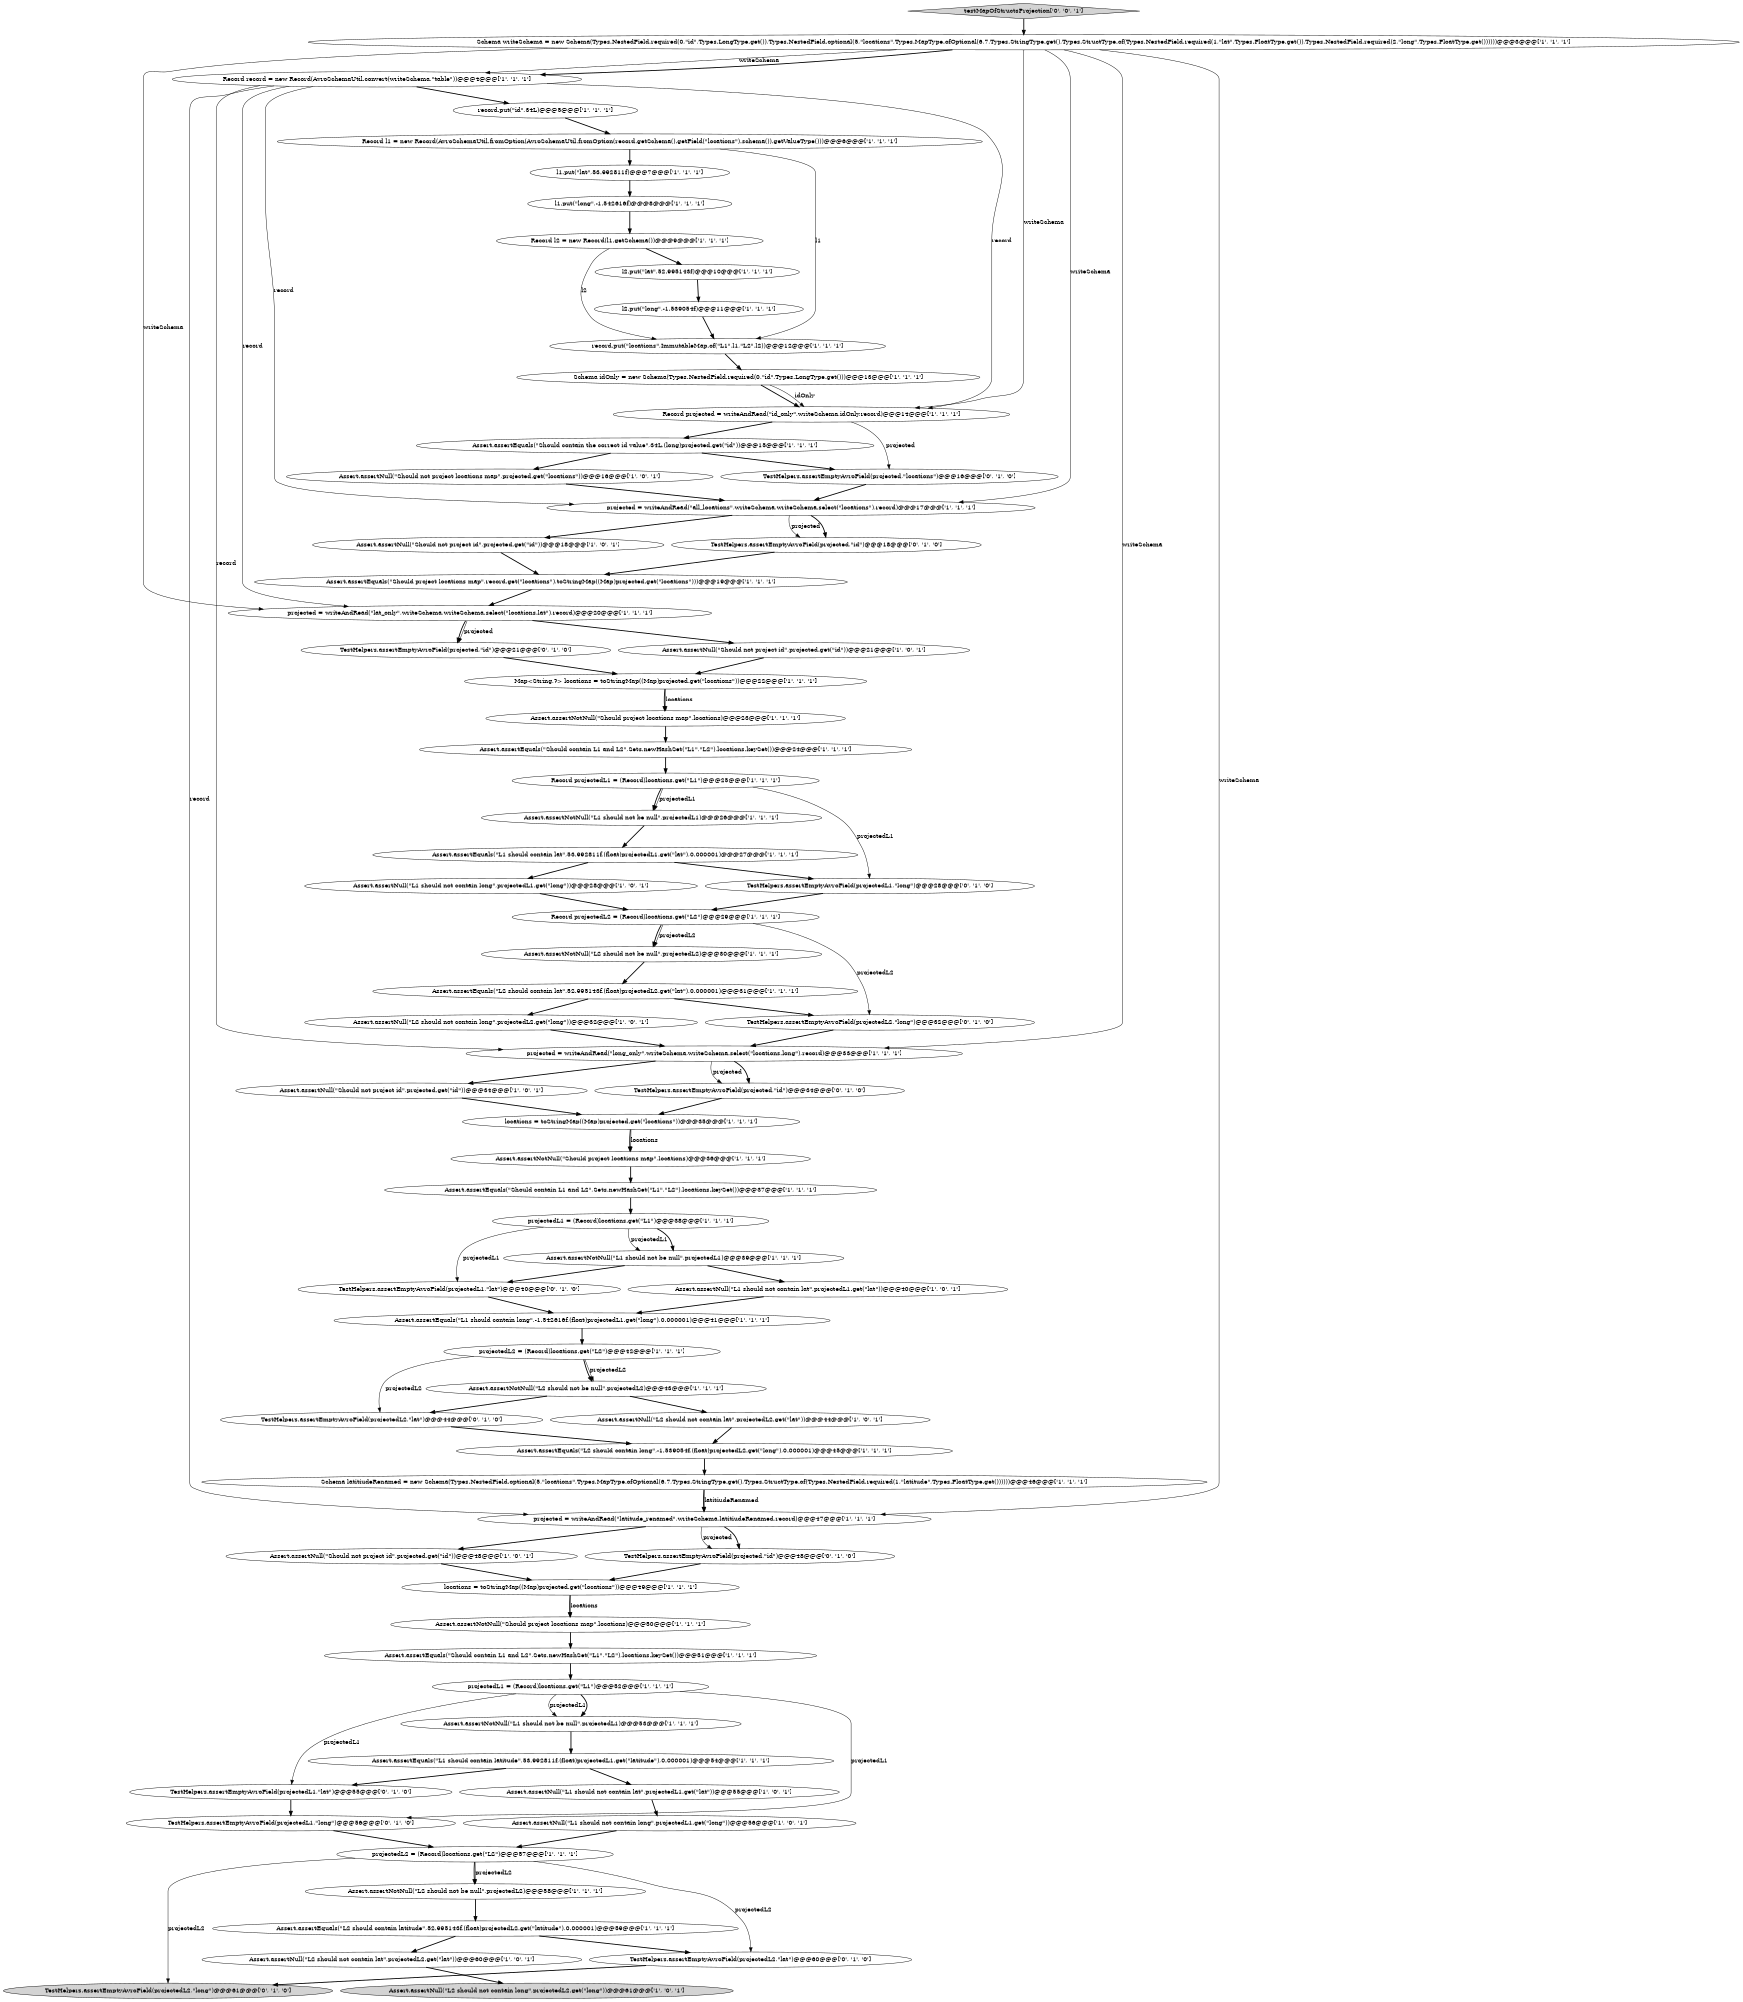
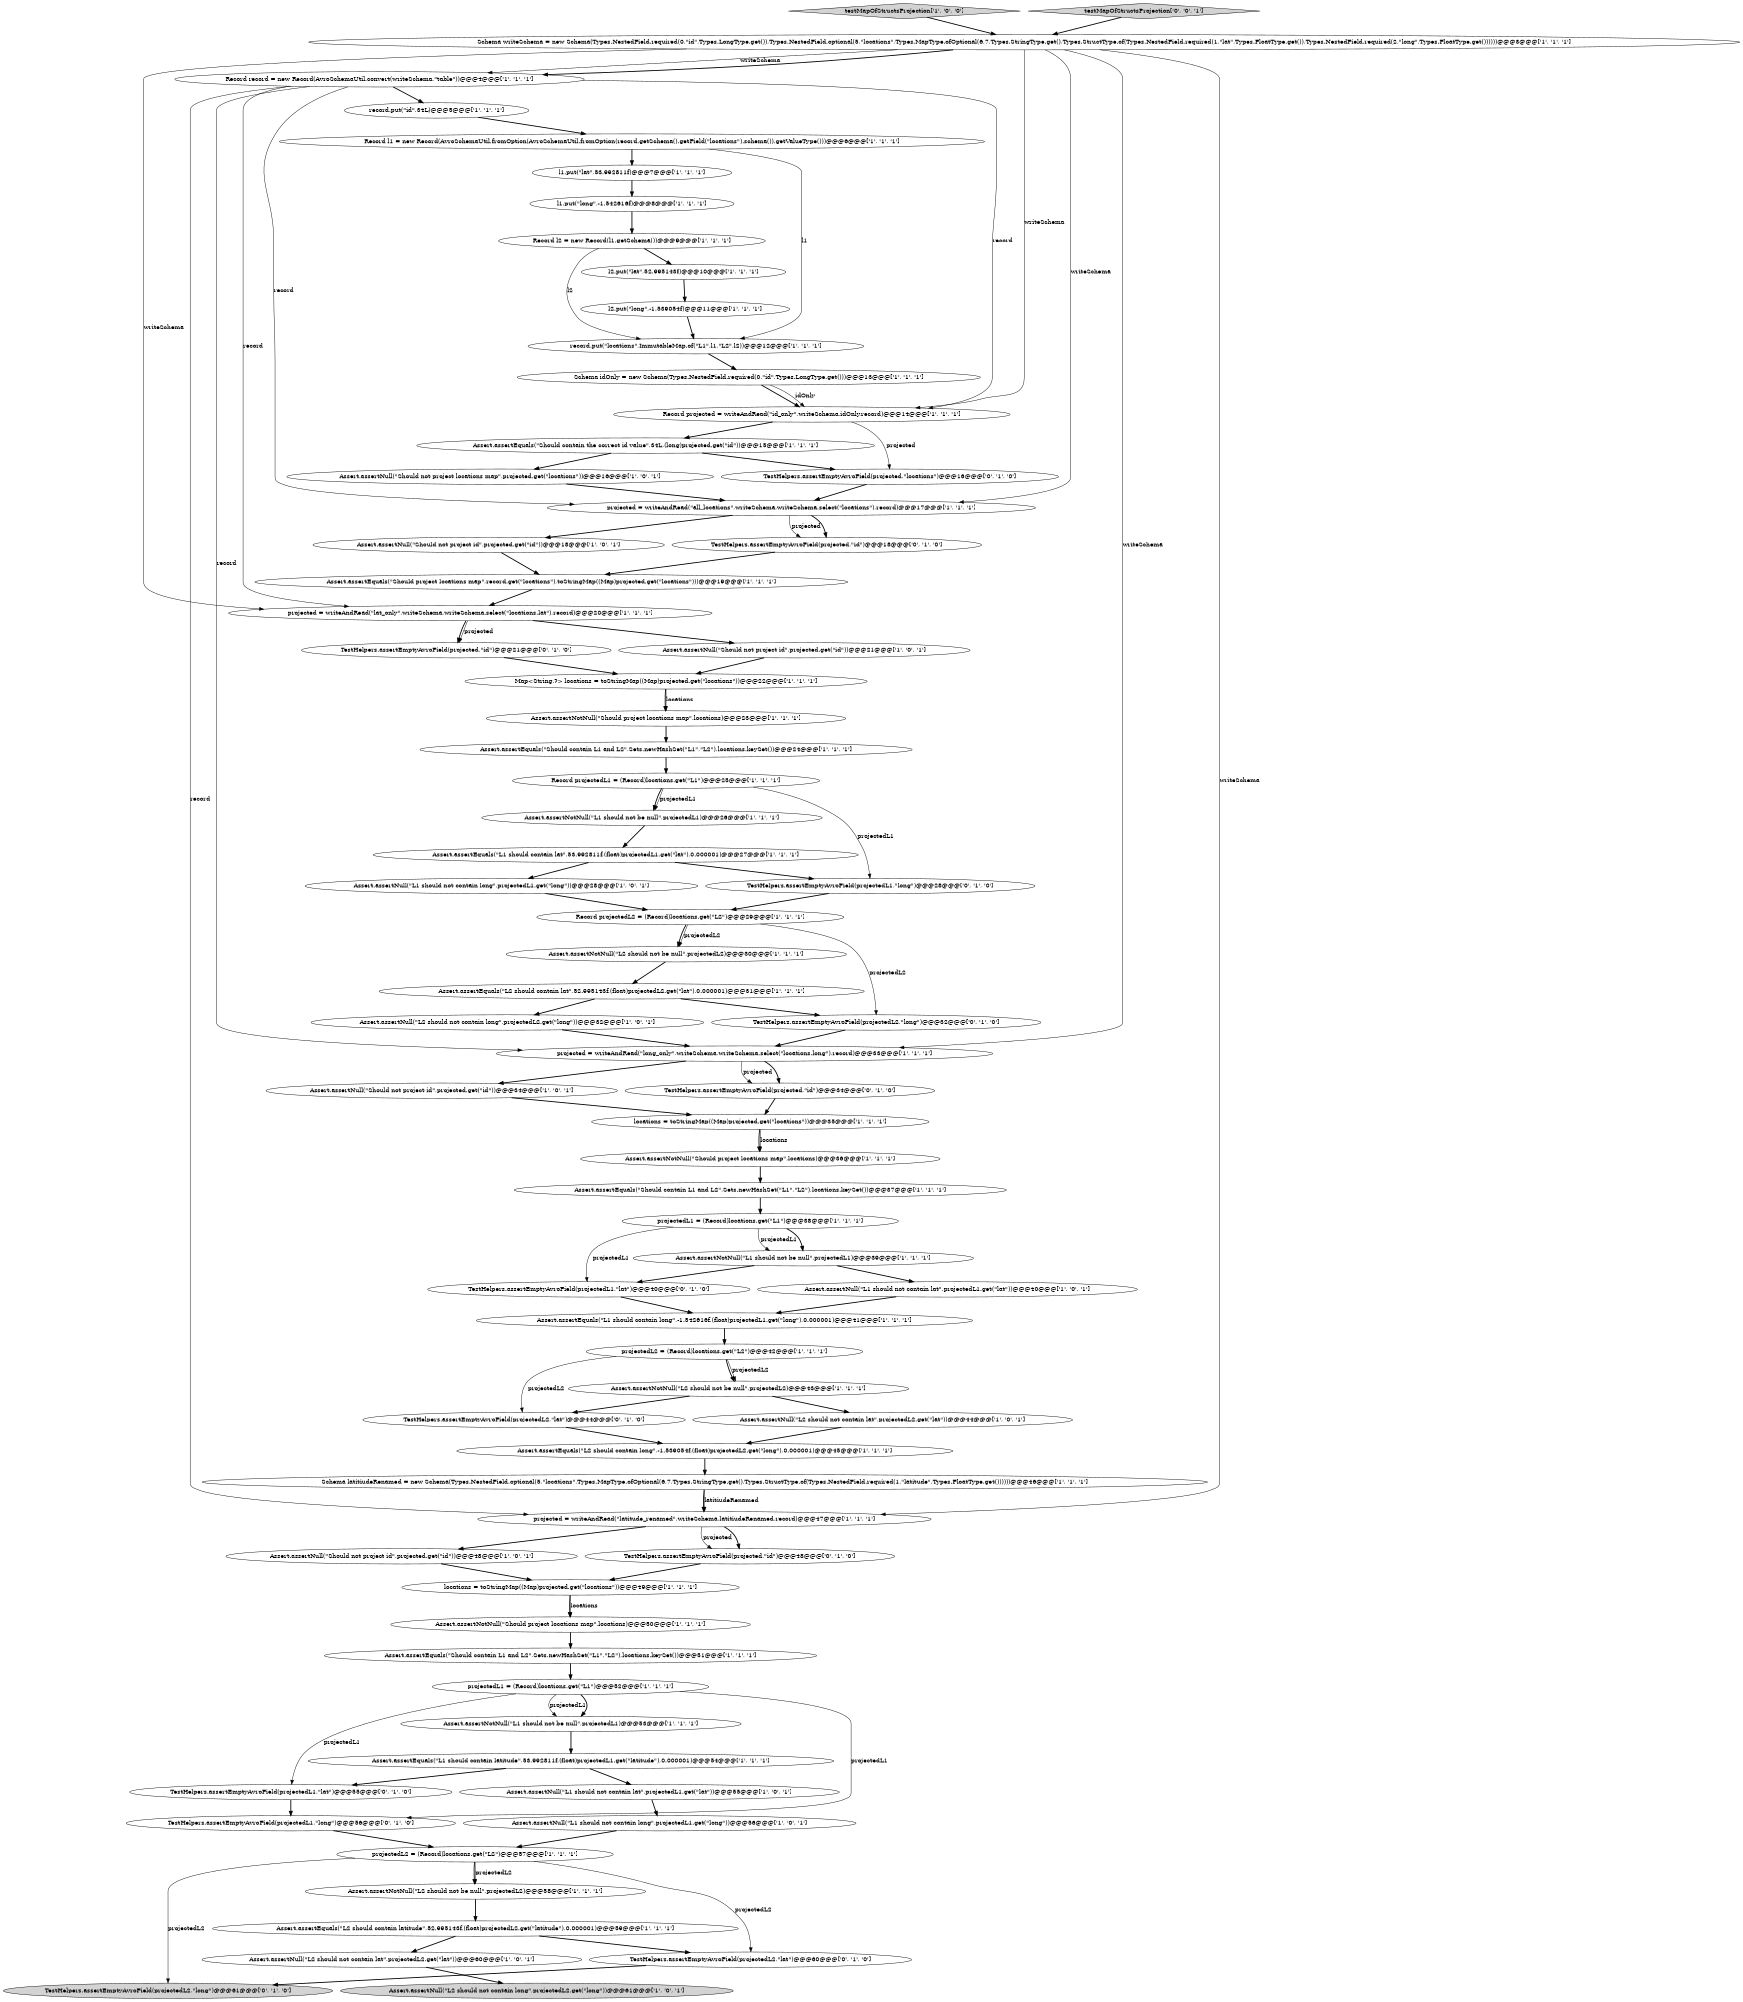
  digraph {
    node [fillcolor=white shape=ellipse style=filled]
    edge [style=bold]
    n1 [label="Assert.assertEquals(\"L2 should contain lat\",52.995143f,(float)projectedL2.get(\"lat\"),0.000001)@@@31@@@['1', '1', '1']"]
    n2 [label="TestHelpers.assertEmptyAvroField(projectedL2,\"long\")@@@32@@@['0', '1', '0']"]
    n3 [label="Assert.assertNull(\"L2 should not contain long\",projectedL2.get(\"long\"))@@@32@@@['1', '0', '1']"]
    n4 [label="projected = writeAndRead(\"long_only\",writeSchema,writeSchema.select(\"locations.long\"),record)@@@33@@@['1', '1', '1']"]
    n5 [label="Schema writeSchema = new Schema(Types.NestedField.required(0,\"id\",Types.LongType.get()),Types.NestedField.optional(5,\"locations\",Types.MapType.ofOptional(6,7,Types.StringType.get(),Types.StructType.of(Types.NestedField.required(1,\"lat\",Types.FloatType.get()),Types.NestedField.required(2,\"long\",Types.FloatType.get())))))@@@3@@@['1', '1', '1']"]
    n6 [label="projected = writeAndRead(\"all_locations\",writeSchema,writeSchema.select(\"locations\"),record)@@@17@@@['1', '1', '1']"]
    n7 [label="projected = writeAndRead(\"lat_only\",writeSchema,writeSchema.select(\"locations.lat\"),record)@@@20@@@['1', '1', '1']"]
    n8 [label="Record record = new Record(AvroSchemaUtil.convert(writeSchema,\"table\"))@@@4@@@['1', '1', '1']"]
    n9 [label="Record projected = writeAndRead(\"id_only\",writeSchema,idOnly,record)@@@14@@@['1', '1', '1']"]
    n10 [label="projected = writeAndRead(\"latitude_renamed\",writeSchema,latitiudeRenamed,record)@@@47@@@['1', '1', '1']"]
    n11 [label="TestHelpers.assertEmptyAvroField(projected,\"id\")@@@18@@@['0', '1', '0']"]
    n12 [label="Assert.assertNull(\"Should not project id\",projected.get(\"id\"))@@@18@@@['1', '0', '1']"]
    n13 [label="Assert.assertNull(\"Should not project id\",projected.get(\"id\"))@@@34@@@['1', '0', '1']"]
    n14 [label="TestHelpers.assertEmptyAvroField(projected,\"id\")@@@34@@@['0', '1', '0']"]
    n15 [label="Assert.assertNull(\"Should not project id\",projected.get(\"id\"))@@@21@@@['1', '0', '1']"]
    n16 [label="TestHelpers.assertEmptyAvroField(projected,\"id\")@@@21@@@['0', '1', '0']"]
    n17 [label="record.put(\"id\",34L)@@@5@@@['1', '1', '1']"]
    n18 [label="Assert.assertEquals(\"Should contain the correct id value\",34L,(long)projected.get(\"id\"))@@@15@@@['1', '1', '1']"]
    n19 [label="TestHelpers.assertEmptyAvroField(projected,\"locations\")@@@16@@@['0', '1', '0']"]
    n20 [label="Assert.assertNull(\"Should not project id\",projected.get(\"id\"))@@@48@@@['1', '0', '1']"]
    n21 [label="TestHelpers.assertEmptyAvroField(projected,\"id\")@@@48@@@['0', '1', '0']"]
    n22 [label="projectedL1 = (Record)locations.get(\"L1\")@@@38@@@['1', '1', '1']"]
    n23 [label="Assert.assertNotNull(\"L1 should not be null\",projectedL1)@@@39@@@['1', '1', '1']"]
    n24 [label="TestHelpers.assertEmptyAvroField(projectedL1,\"lat\")@@@40@@@['0', '1', '0']"]
    n25 [label="Assert.assertNull(\"L1 should not contain lat\",projectedL1.get(\"lat\"))@@@40@@@['1', '0', '1']"]
    n26 [label="Assert.assertEquals(\"L1 should contain long\",-1.542616f,(float)projectedL1.get(\"long\"),0.000001)@@@41@@@['1', '1', '1']"]
    n27 [label="Assert.assertEquals(\"Should contain L1 and L2\",Sets.newHashSet(\"L1\",\"L2\"),locations.keySet())@@@24@@@['1', '1', '1']"]
    n28 [label="Record projectedL1 = (Record)locations.get(\"L1\")@@@25@@@['1', '1', '1']"]
    n29 [label="Assert.assertNotNull(\"L1 should not be null\",projectedL1)@@@26@@@['1', '1', '1']"]
    n30 [label="TestHelpers.assertEmptyAvroField(projectedL1,\"long\")@@@28@@@['0', '1', '0']"]
    n31 [label="l2.put(\"lat\",52.995143f)@@@10@@@['1', '1', '1']"]
    n32 [label="l2.put(\"long\",-1.539054f)@@@11@@@['1', '1', '1']"]
    n33 [label="record.put(\"locations\",ImmutableMap.of(\"L1\",l1,\"L2\",l2))@@@12@@@['1', '1', '1']"]
    n34 [label="Assert.assertEquals(\"Should project locations map\",record.get(\"locations\"),toStringMap((Map)projected.get(\"locations\")))@@@19@@@['1', '1', '1']"]
    n35 [label="Assert.assertEquals(\"L1 should contain lat\",53.992811f,(float)projectedL1.get(\"lat\"),0.000001)@@@27@@@['1', '1', '1']"]
    n36 [label="Record projectedL2 = (Record)locations.get(\"L2\")@@@29@@@['1', '1', '1']"]
    n37 [label="Assert.assertNotNull(\"L2 should not be null\",projectedL2)@@@30@@@['1', '1', '1']"]
    n38 [label="Record l1 = new Record(AvroSchemaUtil.fromOption(AvroSchemaUtil.fromOption(record.getSchema().getField(\"locations\").schema()).getValueType()))@@@6@@@['1', '1', '1']"]
    n39 [label="l1.put(\"lat\",53.992811f)@@@7@@@['1', '1', '1']"]
    n40 [label="Schema idOnly = new Schema(Types.NestedField.required(0,\"id\",Types.LongType.get()))@@@13@@@['1', '1', '1']"]
    n41 [label="l1.put(\"long\",-1.542616f)@@@8@@@['1', '1', '1']"]
    n42 [label="projectedL2 = (Record)locations.get(\"L2\")@@@57@@@['1', '1', '1']"]
    n43 [fillcolor=lightgray label="TestHelpers.assertEmptyAvroField(projectedL2,\"long\")@@@61@@@['0', '1', '0']"]
    n44 [label="Assert.assertNotNull(\"L2 should not be null\",projectedL2)@@@58@@@['1', '1', '1']"]
    n45 [label="TestHelpers.assertEmptyAvroField(projectedL2,\"lat\")@@@60@@@['0', '1', '0']"]
    n46 [label="Assert.assertEquals(\"L2 should contain latitude\",52.995143f,(float)projectedL2.get(\"latitude\"),0.000001)@@@59@@@['1', '1', '1']"]
    n47 [label="locations = toStringMap((Map)projected.get(\"locations\"))@@@35@@@['1', '1', '1']"]
    n48 [label="Assert.assertNotNull(\"Should project locations map\",locations)@@@36@@@['1', '1', '1']"]
    n49 [label="projectedL1 = (Record)locations.get(\"L1\")@@@52@@@['1', '1', '1']"]
    n50 [label="TestHelpers.assertEmptyAvroField(projectedL1,\"lat\")@@@55@@@['0', '1', '0']"]
    n51 [label="TestHelpers.assertEmptyAvroField(projectedL1,\"long\")@@@56@@@['0', '1', '0']"]
    n52 [label="Assert.assertNotNull(\"L1 should not be null\",projectedL1)@@@53@@@['1', '1', '1']"]
    n53 [label="Assert.assertEquals(\"L1 should contain latitude\",53.992811f,(float)projectedL1.get(\"latitude\"),0.000001)@@@54@@@['1', '1', '1']"]
    n54 [label="Assert.assertNull(\"L2 should not contain lat\",projectedL2.get(\"lat\"))@@@60@@@['1', '0', '1']"]
    n55 [fillcolor=lightgray label="Assert.assertNull(\"L2 should not contain long\",projectedL2.get(\"long\"))@@@61@@@['1', '0', '1']"]
    n56 [label="Assert.assertNull(\"L1 should not contain long\",projectedL1.get(\"long\"))@@@56@@@['1', '0', '1']"]
    n57 [label="Assert.assertNull(\"Should not project locations map\",projected.get(\"locations\"))@@@16@@@['1', '0', '1']"]
+   n58 [fillcolor=lightgray label="testMapOfStructsProjection['1', '0', '0']" shape=diamond]
    n59 [label="TestHelpers.assertEmptyAvroField(projectedL2,\"lat\")@@@44@@@['0', '1', '0']"]
    n60 [label="Assert.assertEquals(\"L2 should contain long\",-1.539054f,(float)projectedL2.get(\"long\"),0.000001)@@@45@@@['1', '1', '1']"]
    n61 [label="Schema latitiudeRenamed = new Schema(Types.NestedField.optional(5,\"locations\",Types.MapType.ofOptional(6,7,Types.StringType.get(),Types.StructType.of(Types.NestedField.required(1,\"latitude\",Types.FloatType.get())))))@@@46@@@['1', '1', '1']"]
    n62 [label="Assert.assertNull(\"L1 should not contain long\",projectedL1.get(\"long\"))@@@28@@@['1', '0', '1']"]
    n63 [label="Assert.assertEquals(\"Should contain L1 and L2\",Sets.newHashSet(\"L1\",\"L2\"),locations.keySet())@@@37@@@['1', '1', '1']"]
    n64 [label="Map<String,?> locations = toStringMap((Map)projected.get(\"locations\"))@@@22@@@['1', '1', '1']"]
    n65 [label="Assert.assertNotNull(\"Should project locations map\",locations)@@@23@@@['1', '1', '1']"]
    n66 [label="Record l2 = new Record(l1.getSchema())@@@9@@@['1', '1', '1']"]
    n67 [label="locations = toStringMap((Map)projected.get(\"locations\"))@@@49@@@['1', '1', '1']"]
    n68 [label="Assert.assertNotNull(\"Should project locations map\",locations)@@@50@@@['1', '1', '1']"]
    n69 [label="Assert.assertEquals(\"Should contain L1 and L2\",Sets.newHashSet(\"L1\",\"L2\"),locations.keySet())@@@51@@@['1', '1', '1']"]
    n70 [label="Assert.assertNotNull(\"L2 should not be null\",projectedL2)@@@43@@@['1', '1', '1']"]
    n71 [label="Assert.assertNull(\"L2 should not contain lat\",projectedL2.get(\"lat\"))@@@44@@@['1', '0', '1']"]
    n72 [label="Assert.assertNull(\"L1 should not contain lat\",projectedL1.get(\"lat\"))@@@55@@@['1', '0', '1']"]
    n73 [label="projectedL2 = (Record)locations.get(\"L2\")@@@42@@@['1', '1', '1']"]
    n74 [fillcolor=lightgray label="testMapOfStructsProjection['0', '0', '1']" shape=diamond]
    n1 -> n2
    n1 -> n3
    n2 -> n4
    n3 -> n4
    n4 -> n13
    n4 -> n14
    n4 -> n14 [label=projected style=solid]
    n5 -> n4 [label=writeSchema style=solid]
    n5 -> n6 [label=writeSchema style=solid]
    n5 -> n7 [label=writeSchema style=solid]
    n5 -> n8 [label=writeSchema style=solid]
    n5 -> n8
    n5 -> n9 [label=writeSchema style=solid]
    n5 -> n10 [label=writeSchema style=solid]
    n6 -> n11 [label=projected style=solid]
    n6 -> n11
    n6 -> n12
    n7 -> n15
    n7 -> n16
    n7 -> n16 [label=projected style=solid]
    n8 -> n4 [label=record style=solid]
    n8 -> n6 [label=record style=solid]
    n8 -> n7 [label=record style=solid]
    n8 -> n9 [label=record style=solid]
    n8 -> n10 [label=record style=solid]
    n8 -> n17
    n9 -> n18
    n9 -> n19 [label=projected style=solid]
    n10 -> n20
    n10 -> n21
    n10 -> n21 [label=projected style=solid]
    n11 -> n34
    n12 -> n34
    n13 -> n47
    n14 -> n47
    n15 -> n64
    n16 -> n64
    n17 -> n38
    n18 -> n19
    n18 -> n57
    n19 -> n6
    n20 -> n67
    n21 -> n67
    n22 -> n23 [label=projectedL1 style=solid]
    n22 -> n23
    n22 -> n24 [label=projectedL1 style=solid]
    n23 -> n24
    n23 -> n25
    n24 -> n26
    n25 -> n26
    n26 -> n73
    n27 -> n28
    n28 -> n29 [label=projectedL1 style=solid]
    n28 -> n29
    n28 -> n30 [label=projectedL1 style=solid]
    n29 -> n35
    n30 -> n36
    n31 -> n32
    n32 -> n33
    n33 -> n40
    n34 -> n7
    n35 -> n30
    n35 -> n62
    n36 -> n2 [label=projectedL2 style=solid]
    n36 -> n37
    n36 -> n37 [label=projectedL2 style=solid]
    n37 -> n1
    n38 -> n33 [label=l1 style=solid]
    n38 -> n39
    n39 -> n41
    n40 -> n9
    n40 -> n9 [label=idOnly style=solid]
    n41 -> n66
    n42 -> n43 [label=projectedL2 style=solid]
    n42 -> n44
    n42 -> n44 [label=projectedL2 style=solid]
    n42 -> n45 [label=projectedL2 style=solid]
    n44 -> n46
    n45 -> n43
    n46 -> n45
    n46 -> n54
    n47 -> n48
    n47 -> n48 [label=locations style=solid]
    n48 -> n63
    n49 -> n50 [label=projectedL1 style=solid]
    n49 -> n51 [label=projectedL1 style=solid]
    n49 -> n52 [label=projectedL1 style=solid]
    n49 -> n52
    n50 -> n51
    n51 -> n42
    n52 -> n53
    n53 -> n50
    n53 -> n72
    n54 -> n55
    n56 -> n42
    n57 -> n6
+   n58 -> n5
    n59 -> n60
    n60 -> n61
    n61 -> n10
    n61 -> n10 [label=latitiudeRenamed style=solid]
    n62 -> n36
    n63 -> n22
    n64 -> n65
    n64 -> n65 [label=locations style=solid]
    n65 -> n27
    n66 -> n31
    n66 -> n33 [label=l2 style=solid]
    n67 -> n68
    n67 -> n68 [label=locations style=solid]
    n68 -> n69
    n69 -> n49
    n70 -> n59
    n70 -> n71
    n71 -> n60
    n72 -> n56
    n73 -> n59 [label=projectedL2 style=solid]
    n73 -> n70 [label=projectedL2 style=solid]
    n73 -> n70
    n74 -> n5
  }
